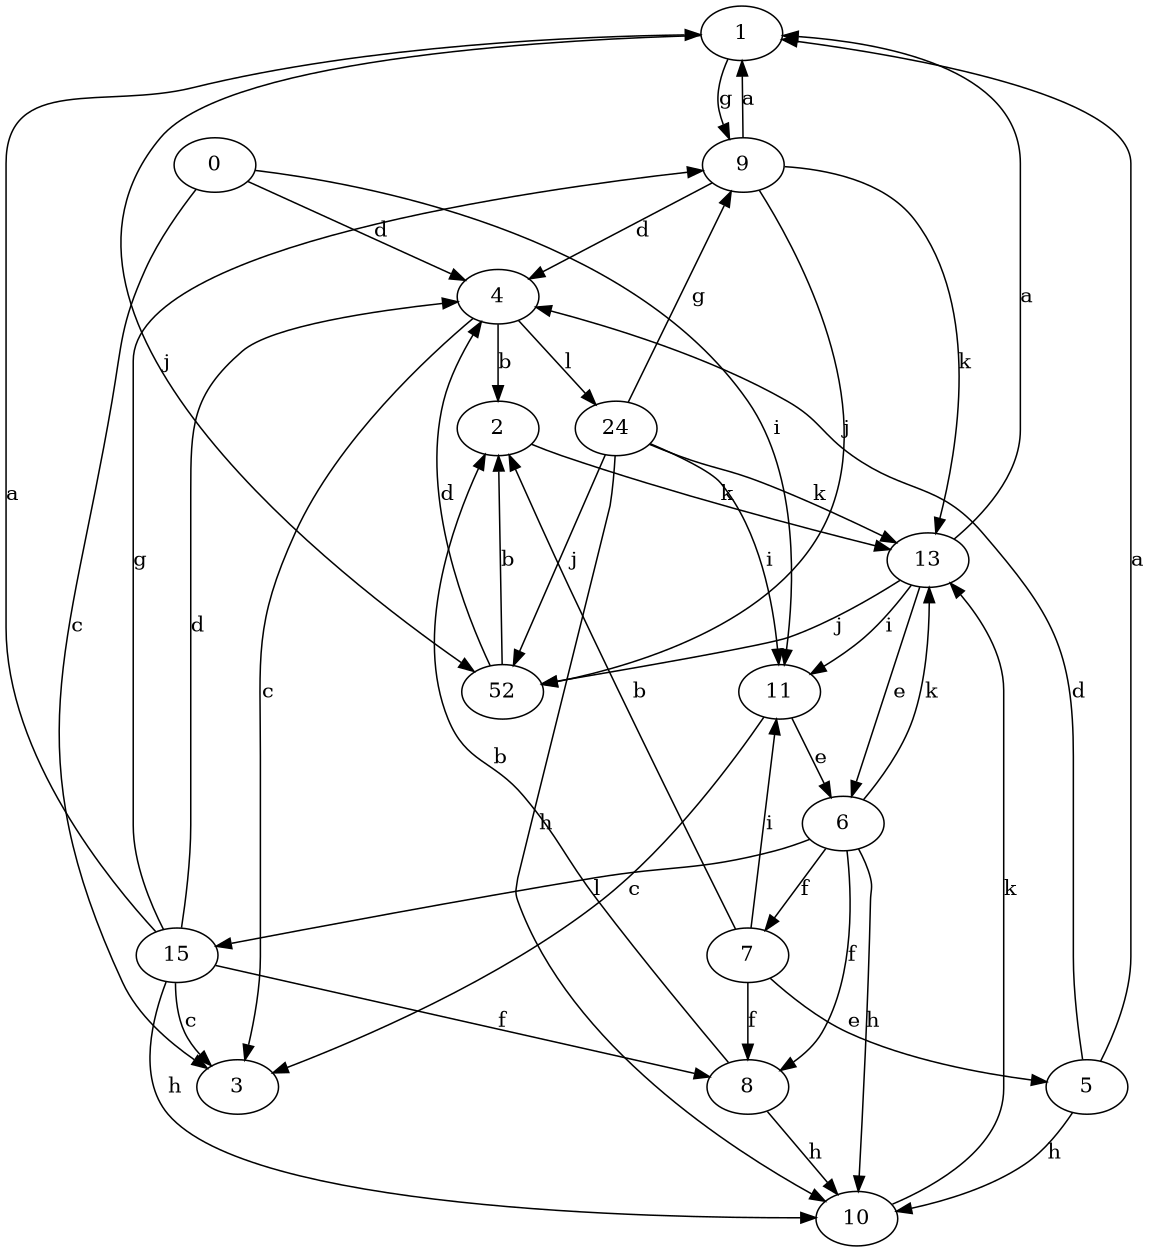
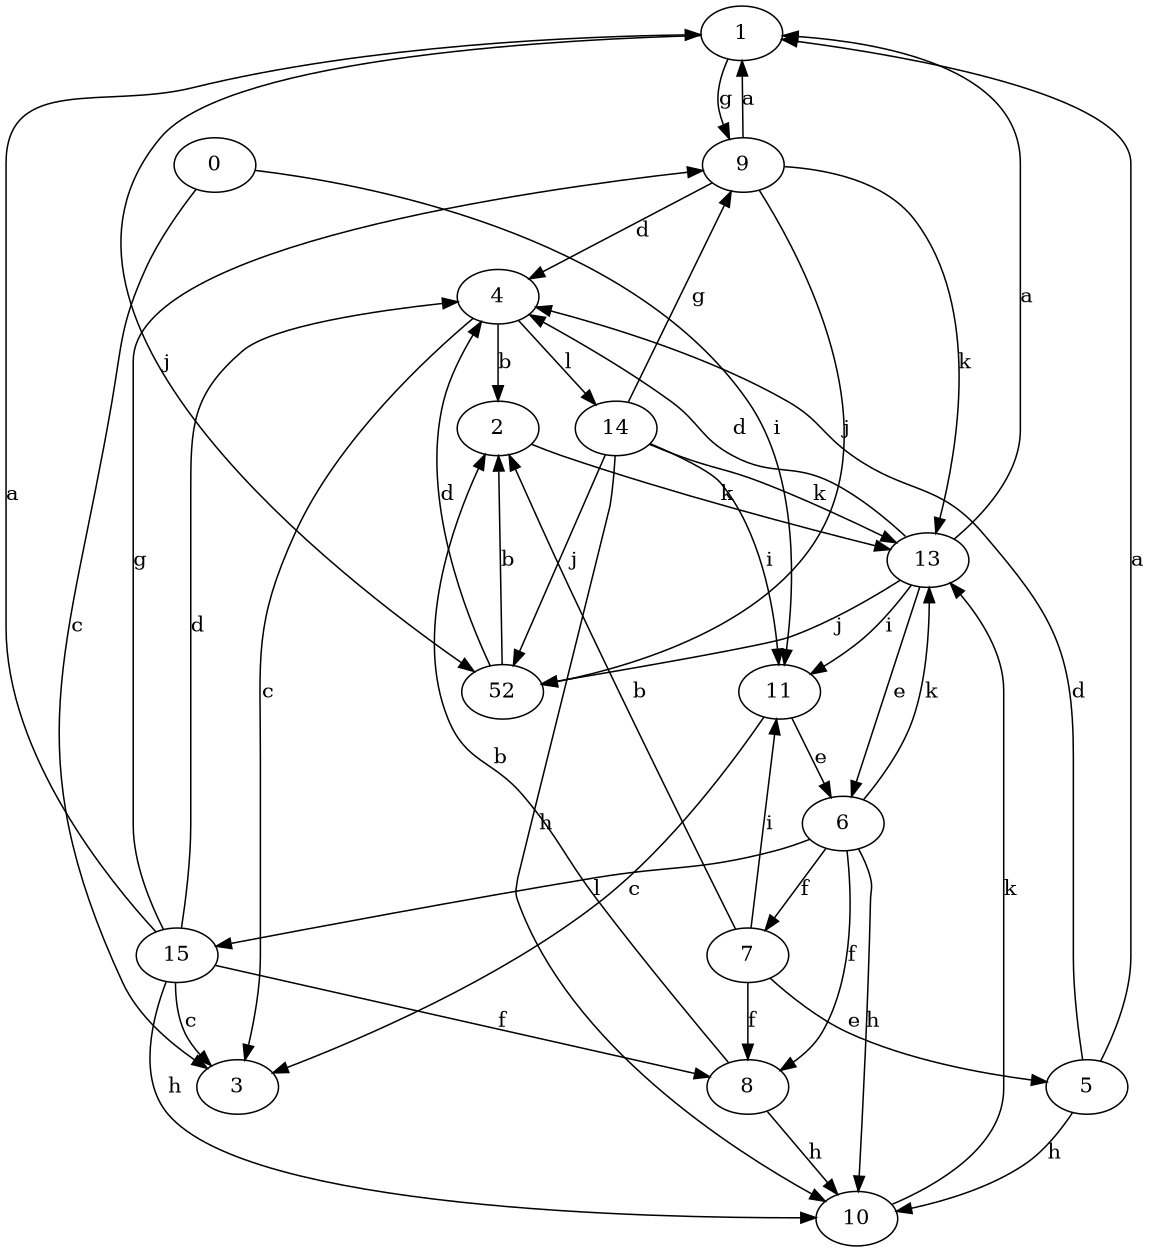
  strict digraph {
    1
    9
    n3 [label=52]
    13
    4
    2
    6
    11
    3
-   14 [label=24]
+   14
    10
    5
    7
    8
    15
    0
    1 -> 9 [label=g]
    1 -> n3 [label=j]
    9 -> 1 [label=a]
    9 -> n3 [label=j]
    9 -> 13 [label=k]
    9 -> 4 [label=d]
    n3 -> 4 [label=d]
    n3 -> 2 [label=b]
    13 -> 1 [label=a]
    13 -> n3 [label=j]
    13 -> 6 [label=e]
    13 -> 11 [label=i]
    4 -> 2 [label=b]
    4 -> 3 [label=c]
    4 -> 14 [label=l]
    2 -> 13 [label=k]
    6 -> 13 [label=k]
    6 -> 10 [label=h]
    6 -> 7 [label=f]
    6 -> 8 [label=f]
    6 -> 15 [label=l]
    11 -> 6 [label=e]
    11 -> 3 [label=c]
    14 -> 9 [label=g]
    14 -> n3 [label=j]
    14 -> 13 [label=k]
    14 -> 11 [label=i]
    14 -> 10 [label=h]
    10 -> 13 [label=k]
    5 -> 1 [label=a]
    5 -> 4 [label=d]
    5 -> 10 [label=h]
    7 -> 2 [label=b]
    7 -> 11 [label=i]
    7 -> 5 [label=e]
    7 -> 8 [label=f]
    8 -> 2 [label=b]
    8 -> 10 [label=h]
    15 -> 1 [label=a]
    15 -> 9 [label=g]
    15 -> 4 [label=d]
    15 -> 3 [label=c]
    15 -> 10 [label=h]
    15 -> 8 [label=f]
-   0 -> 4 [label=d]
+   13 -> 4 [label=d]
    0 -> 11 [label=i]
    0 -> 3 [label=c]
  }
